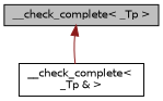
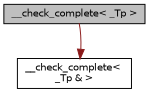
  digraph {
    node [color=black fontname=Helvetica fontsize=10 shape=record style=filled]
    n1 [fillcolor=grey75 fontcolor=black height=0.2 label="__check_complete\< _Tp \>" width=0.4]
    n2 [fillcolor=white height=0.2 label="__check_complete\< \l_Tp & \>" width=0.4]
-   n1 -> n2 [color=firebrick4 dir=back fontname=Helvetica fontsize=10 labelfontname=Helvetica labelfontsize=10 style=solid]
+   n2 -> n1 [color=firebrick4 dir=back fontname=Helvetica fontsize=10 labelfontname=Helvetica labelfontsize=10 style=solid]
  }
